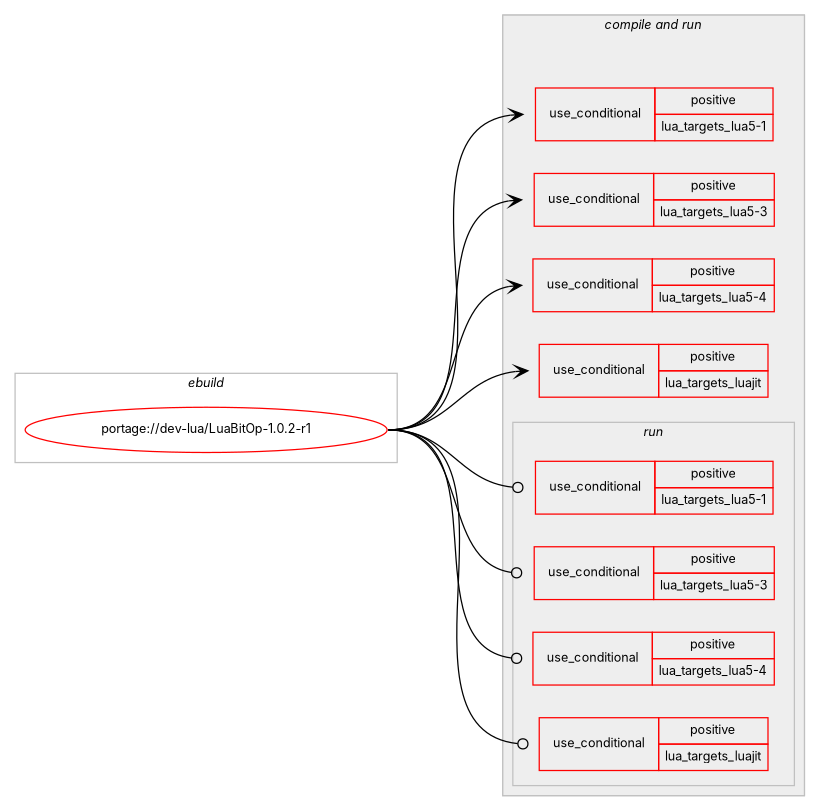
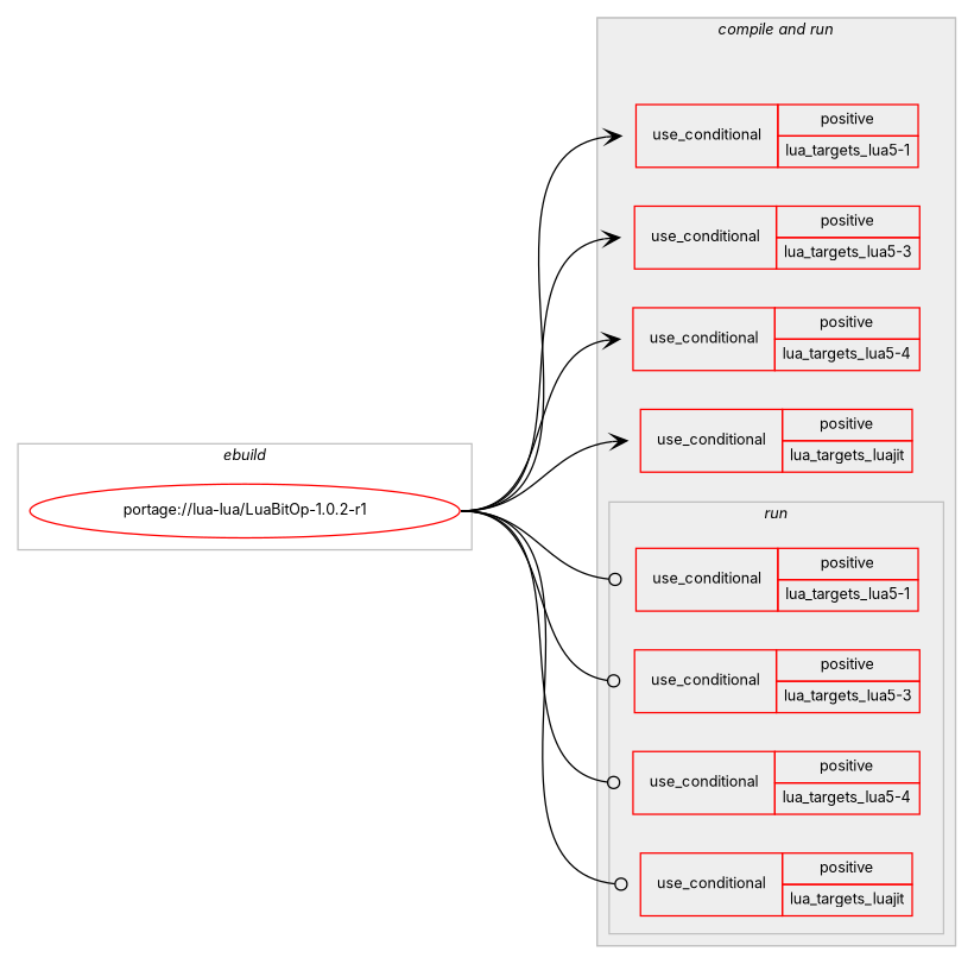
  digraph {
    compound=true
    concentrate=true
    fontname=Inter
    fontsize=10
    newrank=true
    rankdir=LR
    ranksep=1.5
    node [color=red fontname=Inter fontsize=10 shape=none]
    edge [arrowhead=vee headport=w style=solid tailport=e weight=20 fontname=Inter]
-   n1 [label="portage://dev-lua/LuaBitOp-1.0.2-r1" width=4 shape=""]
+   n1 [label="portage://lua-lua/LuaBitOp-1.0.2-r1" width=4 shape=""]
    n2 [label=<<TABLE BORDER="0" CELLBORDER="1" CELLSPACING="0" CELLPADDING="4"><TR><TD ROWSPAN="3" CELLPADDING="10">use_conditional</TD></TR><TR><TD>positive</TD></TR><TR><TD>lua_targets_lua5-1</TD></TR></TABLE>>]
    n3 [label=<<TABLE BORDER="0" CELLBORDER="1" CELLSPACING="0" CELLPADDING="4"><TR><TD ROWSPAN="3" CELLPADDING="10">use_conditional</TD></TR><TR><TD>positive</TD></TR><TR><TD>lua_targets_lua5-3</TD></TR></TABLE>>]
    n4 [label=<<TABLE BORDER="0" CELLBORDER="1" CELLSPACING="0" CELLPADDING="4"><TR><TD ROWSPAN="3" CELLPADDING="10">use_conditional</TD></TR><TR><TD>positive</TD></TR><TR><TD>lua_targets_lua5-4</TD></TR></TABLE>>]
    n5 [label=<<TABLE BORDER="0" CELLBORDER="1" CELLSPACING="0" CELLPADDING="4"><TR><TD ROWSPAN="3" CELLPADDING="10">use_conditional</TD></TR><TR><TD>positive</TD></TR><TR><TD>lua_targets_luajit</TD></TR></TABLE>>]
    n6 [label=<<TABLE BORDER="0" CELLBORDER="1" CELLSPACING="0" CELLPADDING="4"><TR><TD ROWSPAN="3" CELLPADDING="10">use_conditional</TD></TR><TR><TD>positive</TD></TR><TR><TD>lua_targets_lua5-1</TD></TR></TABLE>>]
    n7 [label=<<TABLE BORDER="0" CELLBORDER="1" CELLSPACING="0" CELLPADDING="4"><TR><TD ROWSPAN="3" CELLPADDING="10">use_conditional</TD></TR><TR><TD>positive</TD></TR><TR><TD>lua_targets_lua5-3</TD></TR></TABLE>>]
    n8 [label=<<TABLE BORDER="0" CELLBORDER="1" CELLSPACING="0" CELLPADDING="4"><TR><TD ROWSPAN="3" CELLPADDING="10">use_conditional</TD></TR><TR><TD>positive</TD></TR><TR><TD>lua_targets_lua5-4</TD></TR></TABLE>>]
    n9 [label=<<TABLE BORDER="0" CELLBORDER="1" CELLSPACING="0" CELLPADDING="4"><TR><TD ROWSPAN="3" CELLPADDING="10">use_conditional</TD></TR><TR><TD>positive</TD></TR><TR><TD>lua_targets_luajit</TD></TR></TABLE>>]
    subgraph cluster_1 {
      color=gray
      label=<<i>ebuild</i>>
      rank=same
      n1
    }
    subgraph cluster_2 {
      color=gray
      label=<<i>dependencies</i>>
      subgraph cluster_3 {
        color=gray
        fillcolor="#eeeeee"
        label=<<i>compile</i>>
        style=filled
        subgraph sub_4 {
          color=gray
          fillcolor="#eeeeee"
          label=<<i>compile</i>>
          style=filled
          n2
        }
        subgraph sub_5 {
          color=gray
          fillcolor="#eeeeee"
          label=<<i>compile</i>>
          style=filled
          n3
        }
        subgraph sub_6 {
          color=gray
          fillcolor="#eeeeee"
          label=<<i>compile</i>>
          style=filled
          n4
        }
        subgraph sub_7 {
          color=gray
          fillcolor="#eeeeee"
          label=<<i>compile</i>>
          style=filled
          n5
        }
      }
      subgraph cluster_8 {
        color=gray
        fillcolor="#eeeeee"
        label=<<i>compile and run</i>>
        style=filled
      }
      subgraph cluster_9 {
        color=gray
        fillcolor="#eeeeee"
        label=<<i>run</i>>
        style=filled
        subgraph sub_10 {
          color=gray
          fillcolor="#eeeeee"
          label=<<i>run</i>>
          style=filled
          n6
        }
        subgraph sub_11 {
          color=gray
          fillcolor="#eeeeee"
          label=<<i>run</i>>
          style=filled
          n7
        }
        subgraph sub_12 {
          color=gray
          fillcolor="#eeeeee"
          label=<<i>run</i>>
          style=filled
          n8
        }
        subgraph sub_13 {
          color=gray
          fillcolor="#eeeeee"
          label=<<i>run</i>>
          style=filled
          n9
        }
      }
    }
    subgraph cluster_14 {
      color=gray
      label=<<i>candidates</i>>
      rank=same
    }
    n1 -> n2
    n1 -> n3
    n1 -> n4
    n1 -> n5
    n1 -> n6 [arrowhead=odot]
    n1 -> n7 [arrowhead=odot]
    n1 -> n8 [arrowhead=odot]
    n1 -> n9 [arrowhead=odot]
  }
